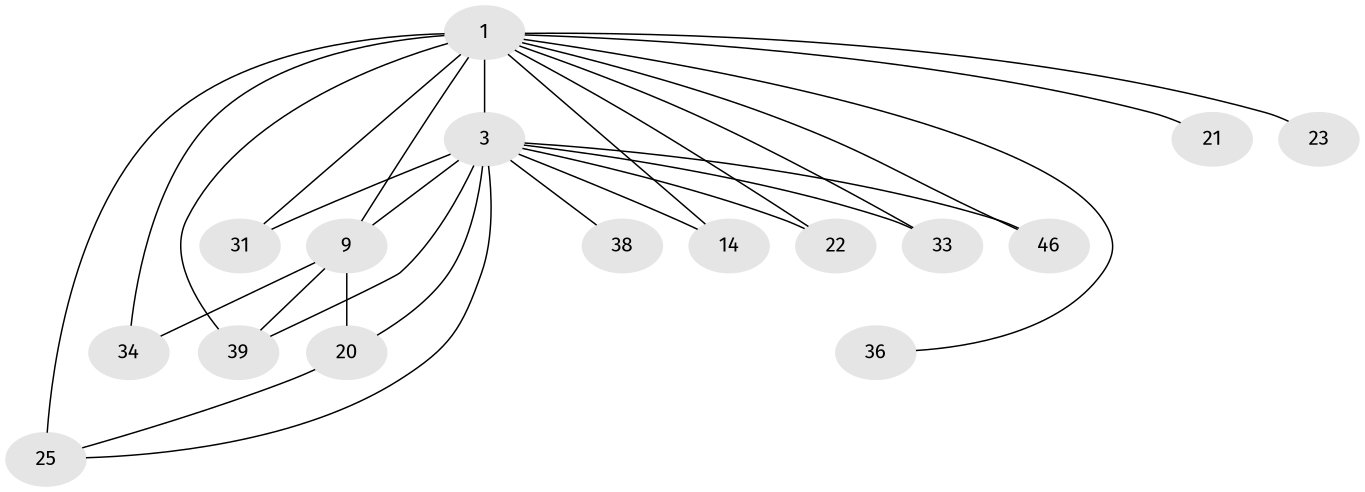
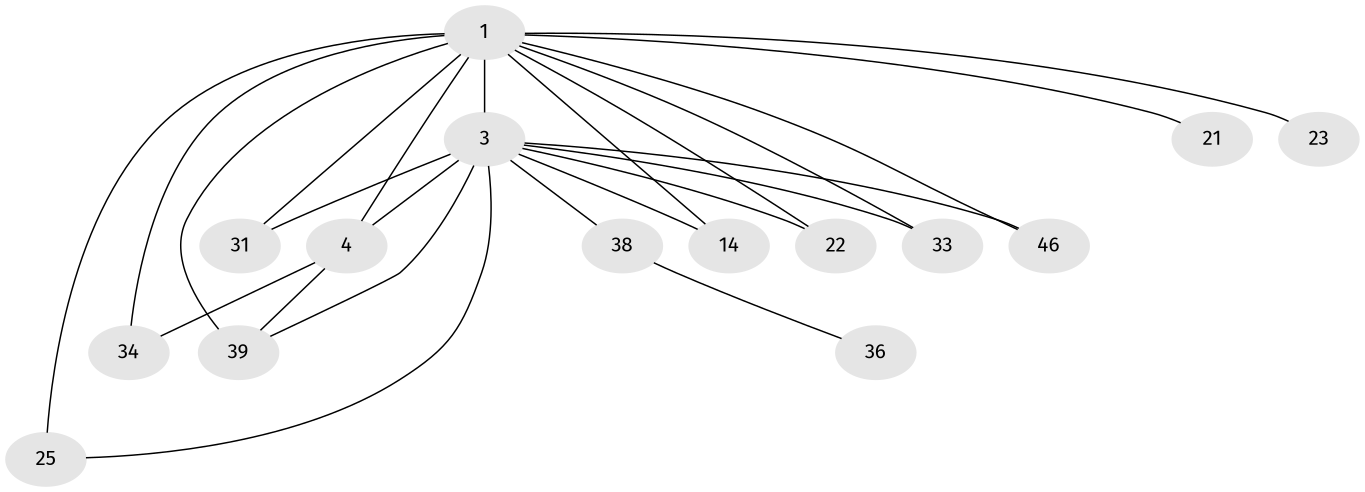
  graph {
    fontname="Fira Sans"
    node [color=gray90 fontname="Fira Sans" style=filled]
    edge [fontname="Fira Sans"]
    1 [super="+40+2"]
    3 [super="+31+27+35+6+7+8"]
-   9
+   9 [label=4]
    n4 [label=31 super="+45"]
    14
    21
    22
    23
    25 [super="+50+47"]
    33
    34
    36
    39 [super="+49"]
    46 [super="+56"]
-   20 [super="+52"]
    38
    1 -- 3 [weight=34]
    1 -- 9 [weight=5]
    1 -- n4 [weight=3]
    1 -- 14 [weight=2]
    1 -- 21 [weight=2]
    1 -- 22
    1 -- 23 [weight=2]
    1 -- 25 [weight=3]
    1 -- 33
    1 -- 34
-   1 -- 36 [weight=2]
+   38 -- 36 [weight=2]
    1 -- 39 [weight=2]
    1 -- 46 [weight=3]
    3 -- 9 [weight=4]
    3 -- n4
    3 -- 14
    3 -- 22
    3 -- 25
    3 -- 33
    3 -- 39
    3 -- 46
-   3 -- 20
    3 -- 38 [weight=2]
    9 -- 34
    9 -- 39
-   9 -- 20
-   20 -- 25
  }
